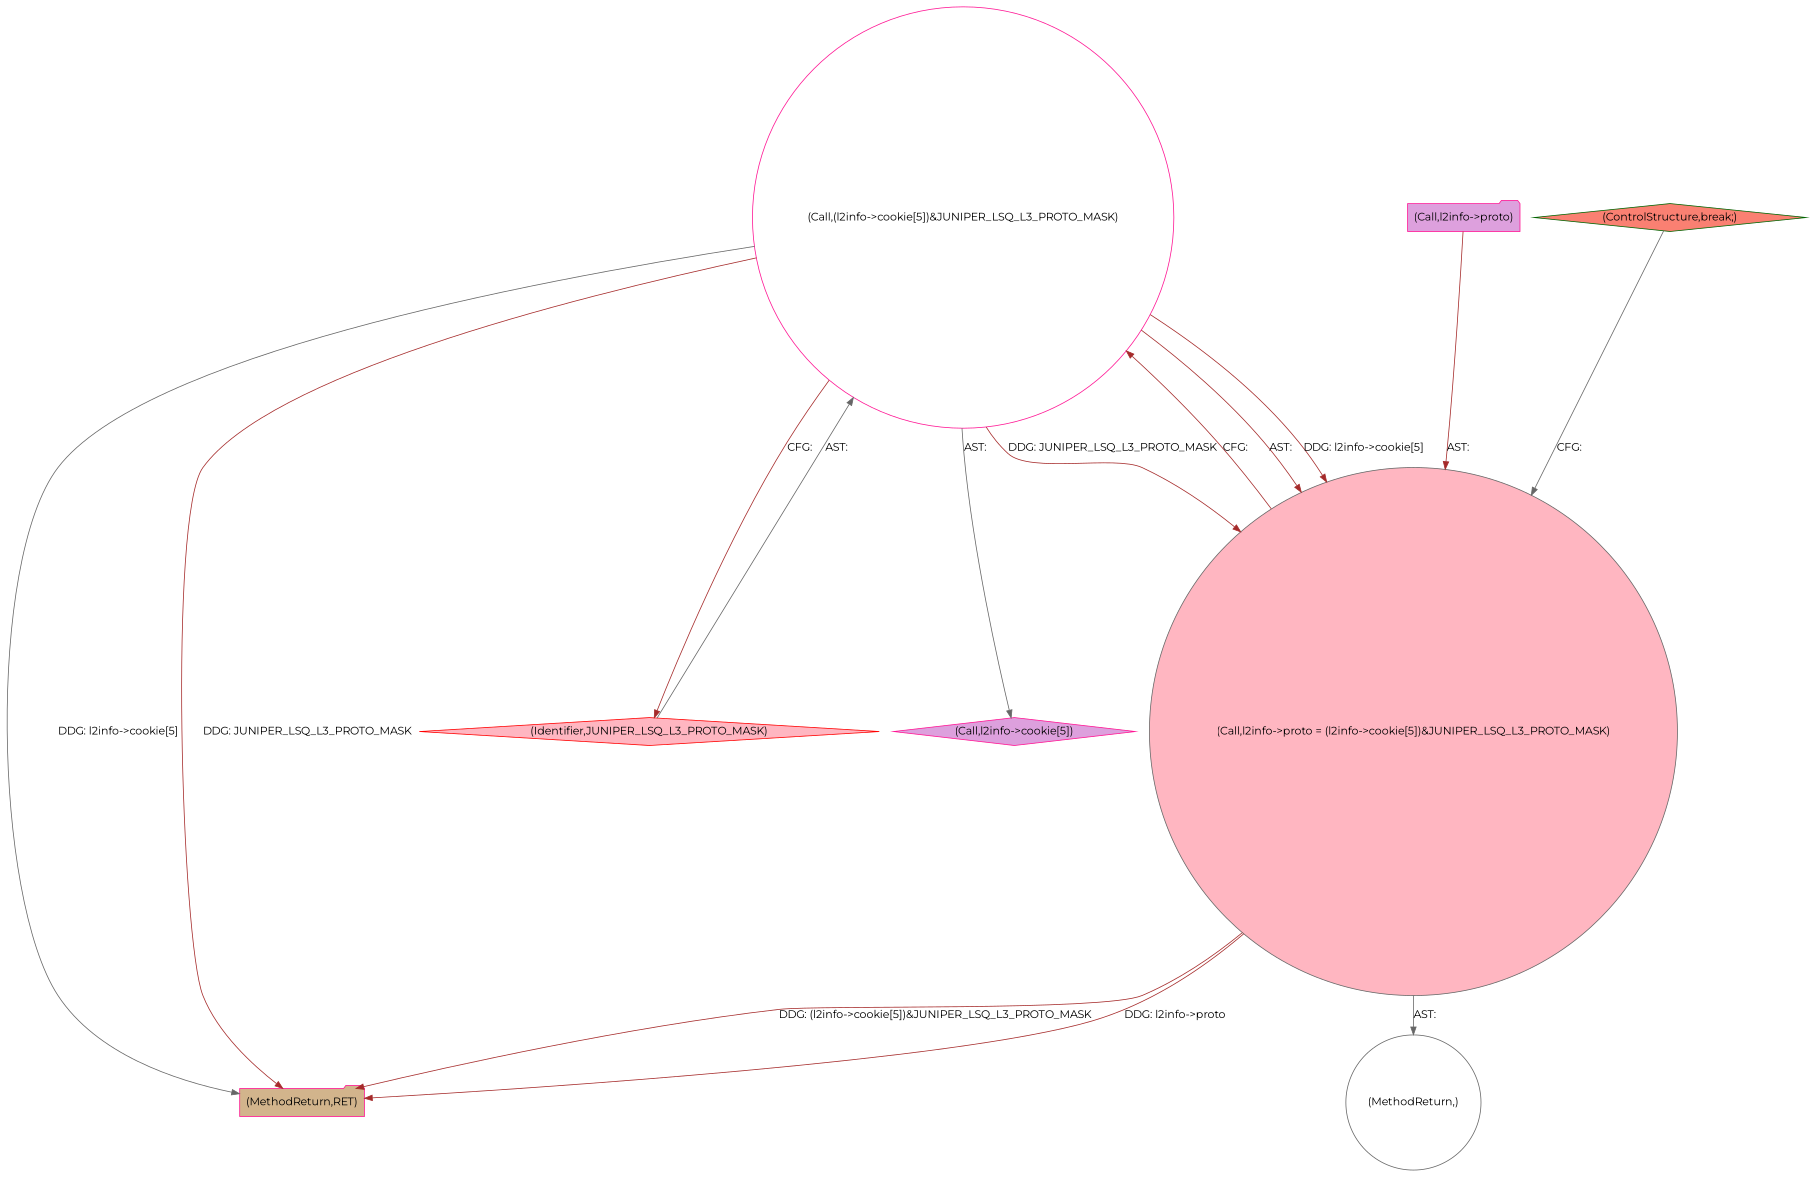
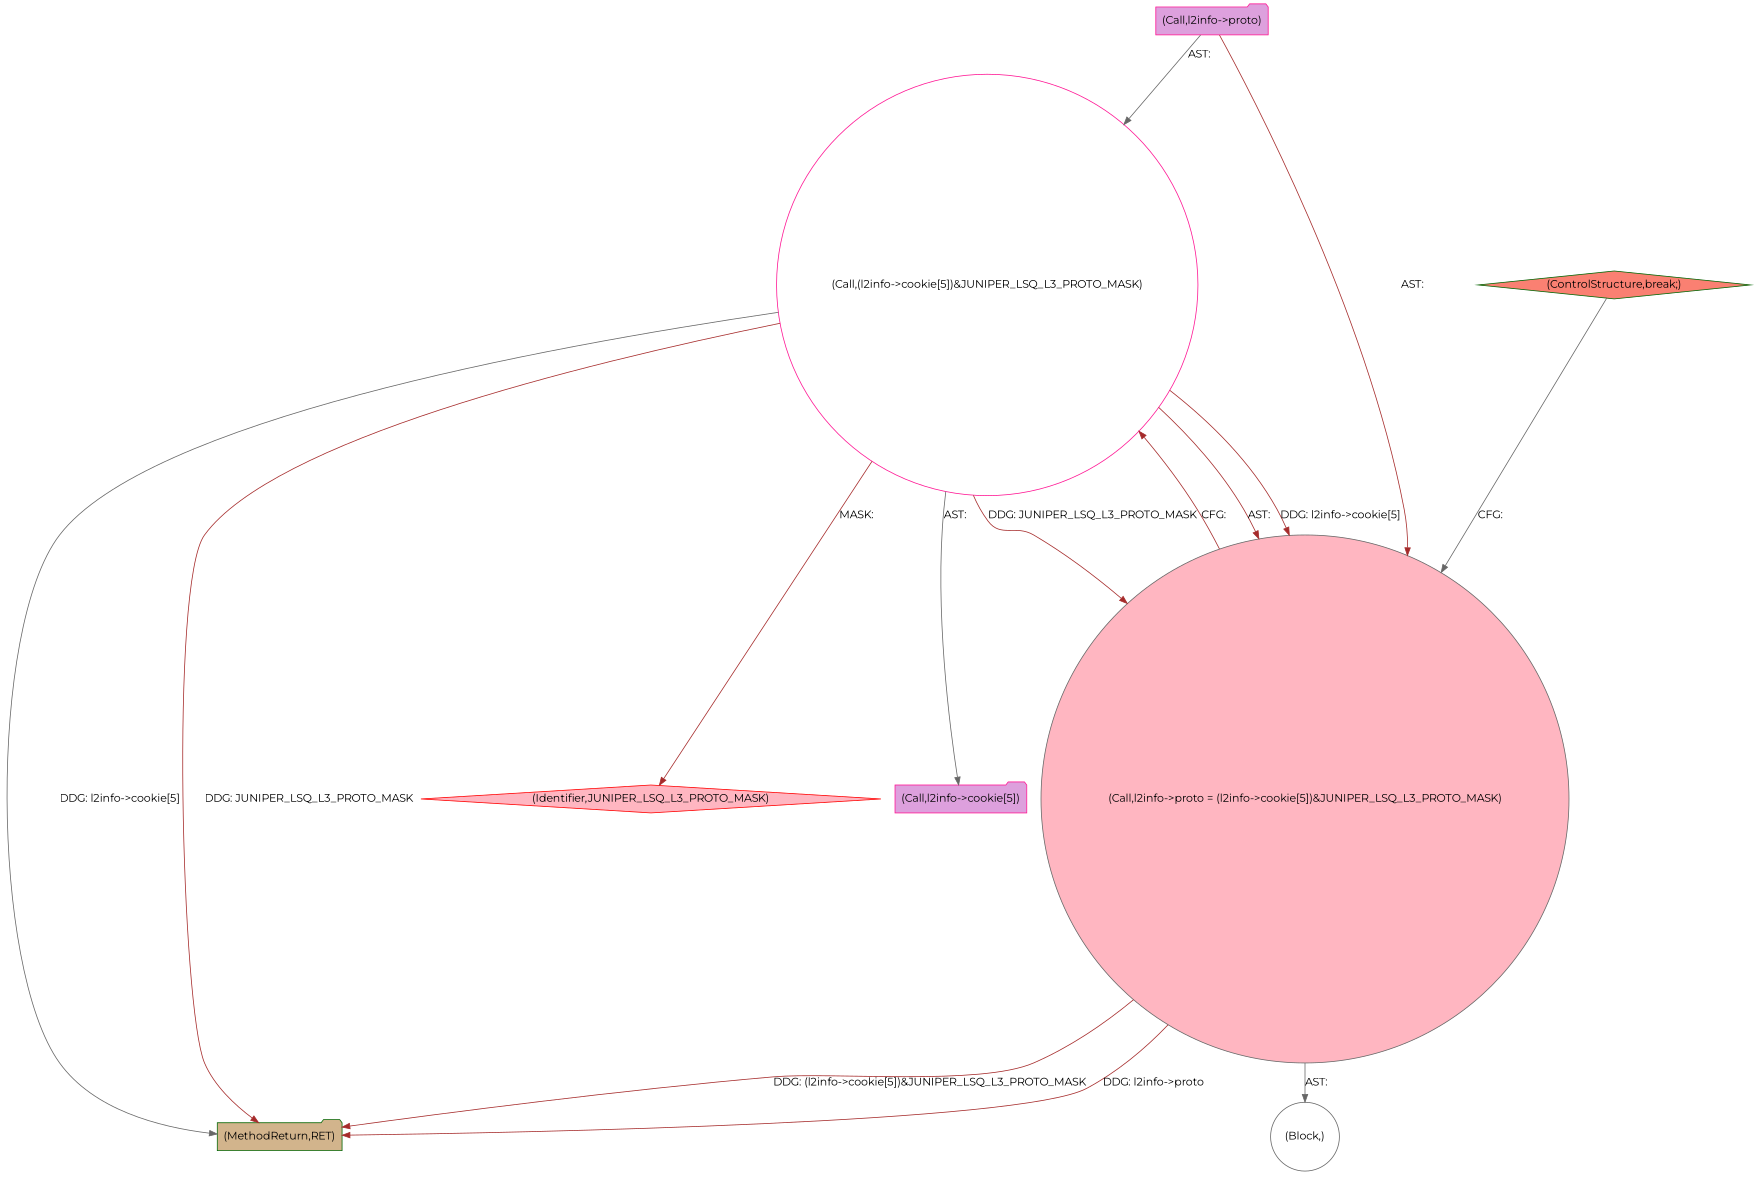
  digraph {
    fontname=Montserrat
    node [color=deeppink fillcolor=white fontname=Montserrat shape=circle style=filled]
    edge [color=brown fontname=Montserrat]
    n1 [label="(Call,(l2info->cookie[5])&JUNIPER_LSQ_L3_PROTO_MASK)"]
    n2 [color=gray40 fillcolor=lightpink label="(Call,l2info->proto = (l2info->cookie[5])&JUNIPER_LSQ_L3_PROTO_MASK)"]
-   n3 [fillcolor=tan label="(MethodReturn,RET)" shape=folder]
+   n3 [color=darkgreen fillcolor=tan label="(MethodReturn,RET)" shape=folder]
    n4 [color=red fillcolor=lightpink label="(Identifier,JUNIPER_LSQ_L3_PROTO_MASK)" shape=diamond]
-   n5 [fillcolor=plum label="(Call,l2info->cookie[5])" shape=diamond]
-   n6 [color=gray40 label="(MethodReturn,)"]
+   n5 [fillcolor=plum label="(Call,l2info->cookie[5])" shape=folder]
+   n6 [color=gray40 label="(Block,)"]
    n7 [fillcolor=plum label="(Call,l2info->proto)" shape=folder]
    n8 [color=darkgreen fillcolor=salmon label="(ControlStructure,break;)" shape=diamond]
    n1 -> n2 [label="AST: "]
    n1 -> n2 [label="DDG: l2info->cookie[5]"]
    n1 -> n2 [label="DDG: JUNIPER_LSQ_L3_PROTO_MASK"]
    n1 -> n3 [color=gray40 label="DDG: l2info->cookie[5]"]
    n1 -> n3 [label="DDG: JUNIPER_LSQ_L3_PROTO_MASK"]
-   n1 -> n4 [label="CFG: "]
+   n1 -> n4 [label="MASK: "]
    n1 -> n5 [color=gray40 label="AST: "]
    n2 -> n1 [label="CFG: "]
    n2 -> n3 [label="DDG: (l2info->cookie[5])&JUNIPER_LSQ_L3_PROTO_MASK"]
    n2 -> n3 [label="DDG: l2info->proto"]
    n2 -> n6 [color=gray40 label="AST: "]
-   n4 -> n1 [color=gray40 label="AST: "]
+   n7 -> n1 [color=gray40 label="AST: "]
    n7 -> n2 [label="AST: "]
    n8 -> n2 [color=gray40 label="CFG: "]
  }
